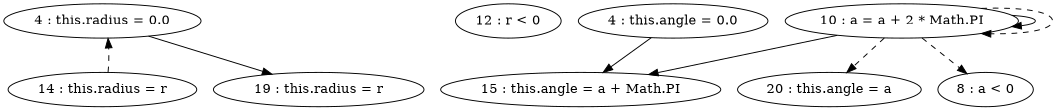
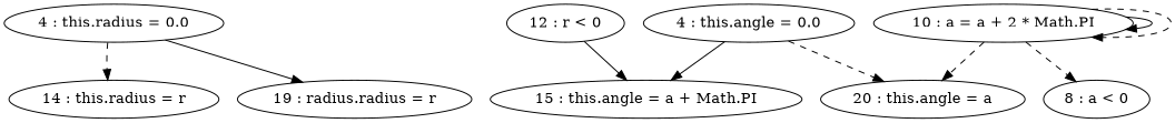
  digraph {
    edge [style=dashed]
    "4 : this.radius = 0.0"
    "14 : this.radius = r"
-   "19 : this.radius = r"
+   "19 : this.radius = r" [label="19 : radius.radius = r"]
    "4 : this.angle = 0.0"
    "15 : this.angle = a + Math.PI"
    "20 : this.angle = a"
    "10 : a = a + 2 * Math.PI"
    "8 : a < 0"
    "12 : r < 0"
-   "14 : this.radius = r" -> "4 : this.radius = 0.0"
+   "4 : this.radius = 0.0" -> "14 : this.radius = r"
    "4 : this.radius = 0.0" -> "19 : this.radius = r" [style=solid]
    "4 : this.angle = 0.0" -> "15 : this.angle = a + Math.PI" [style=solid]
-   "10 : a = a + 2 * Math.PI" -> "15 : this.angle = a + Math.PI" [style=""]
+   "4 : this.angle = 0.0" -> "20 : this.angle = a"
+   "12 : r < 0" -> "15 : this.angle = a + Math.PI" [style=""]
    "10 : a = a + 2 * Math.PI" -> "20 : this.angle = a"
    "10 : a = a + 2 * Math.PI" -> "10 : a = a + 2 * Math.PI" [style=""]
    "10 : a = a + 2 * Math.PI" -> "10 : a = a + 2 * Math.PI"
    "10 : a = a + 2 * Math.PI" -> "8 : a < 0"
  }
